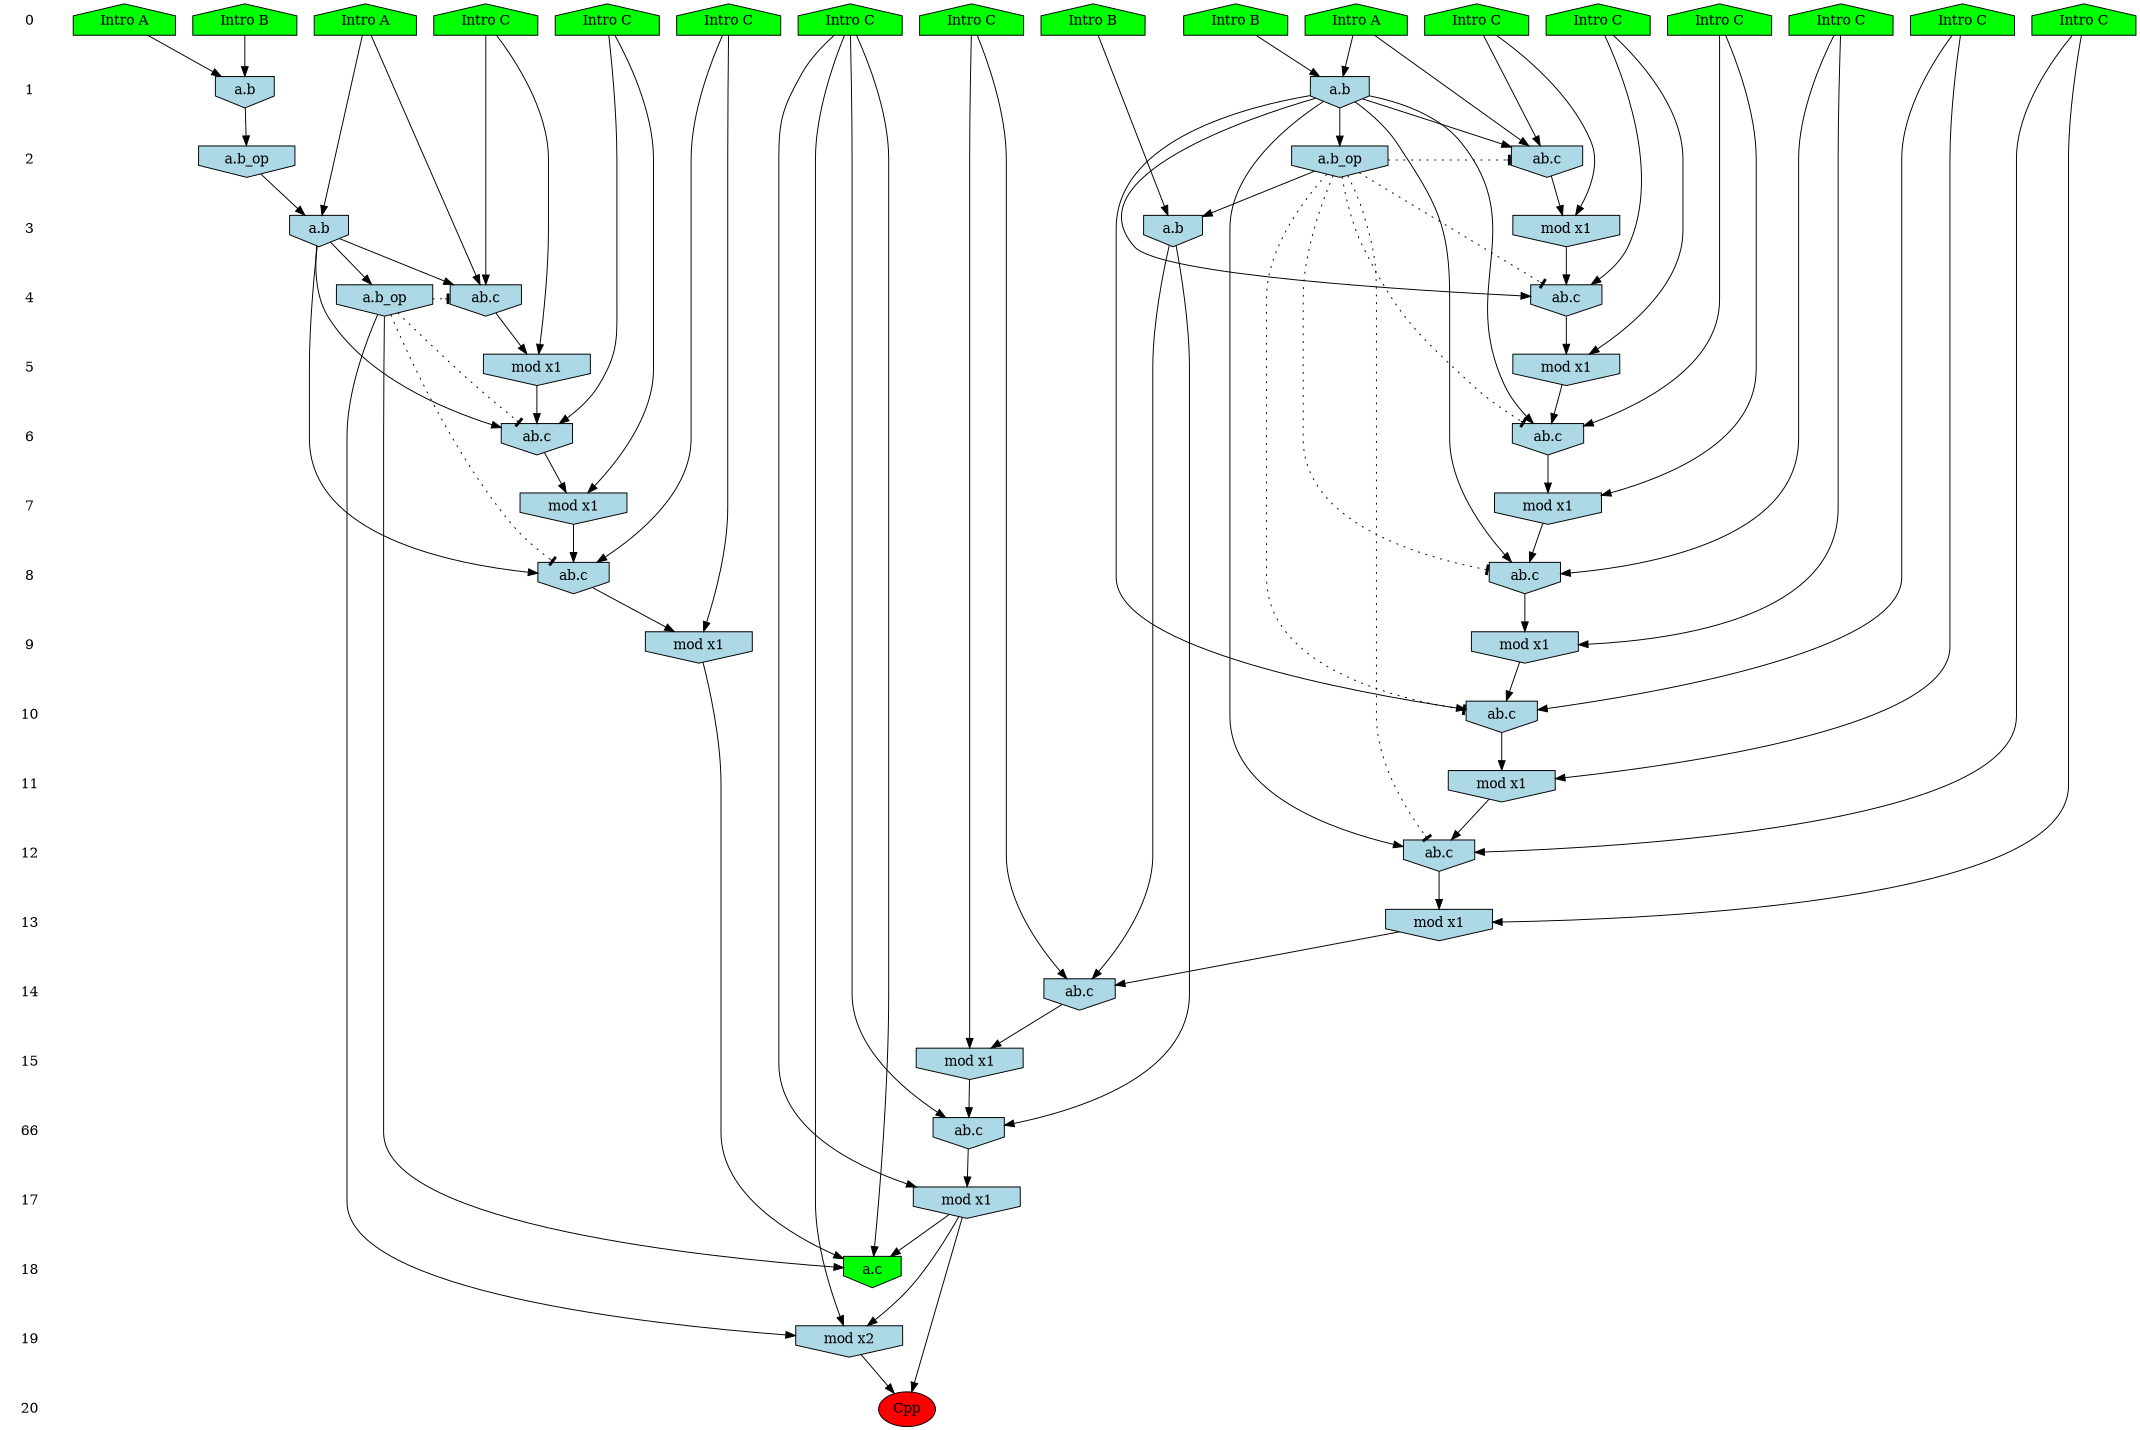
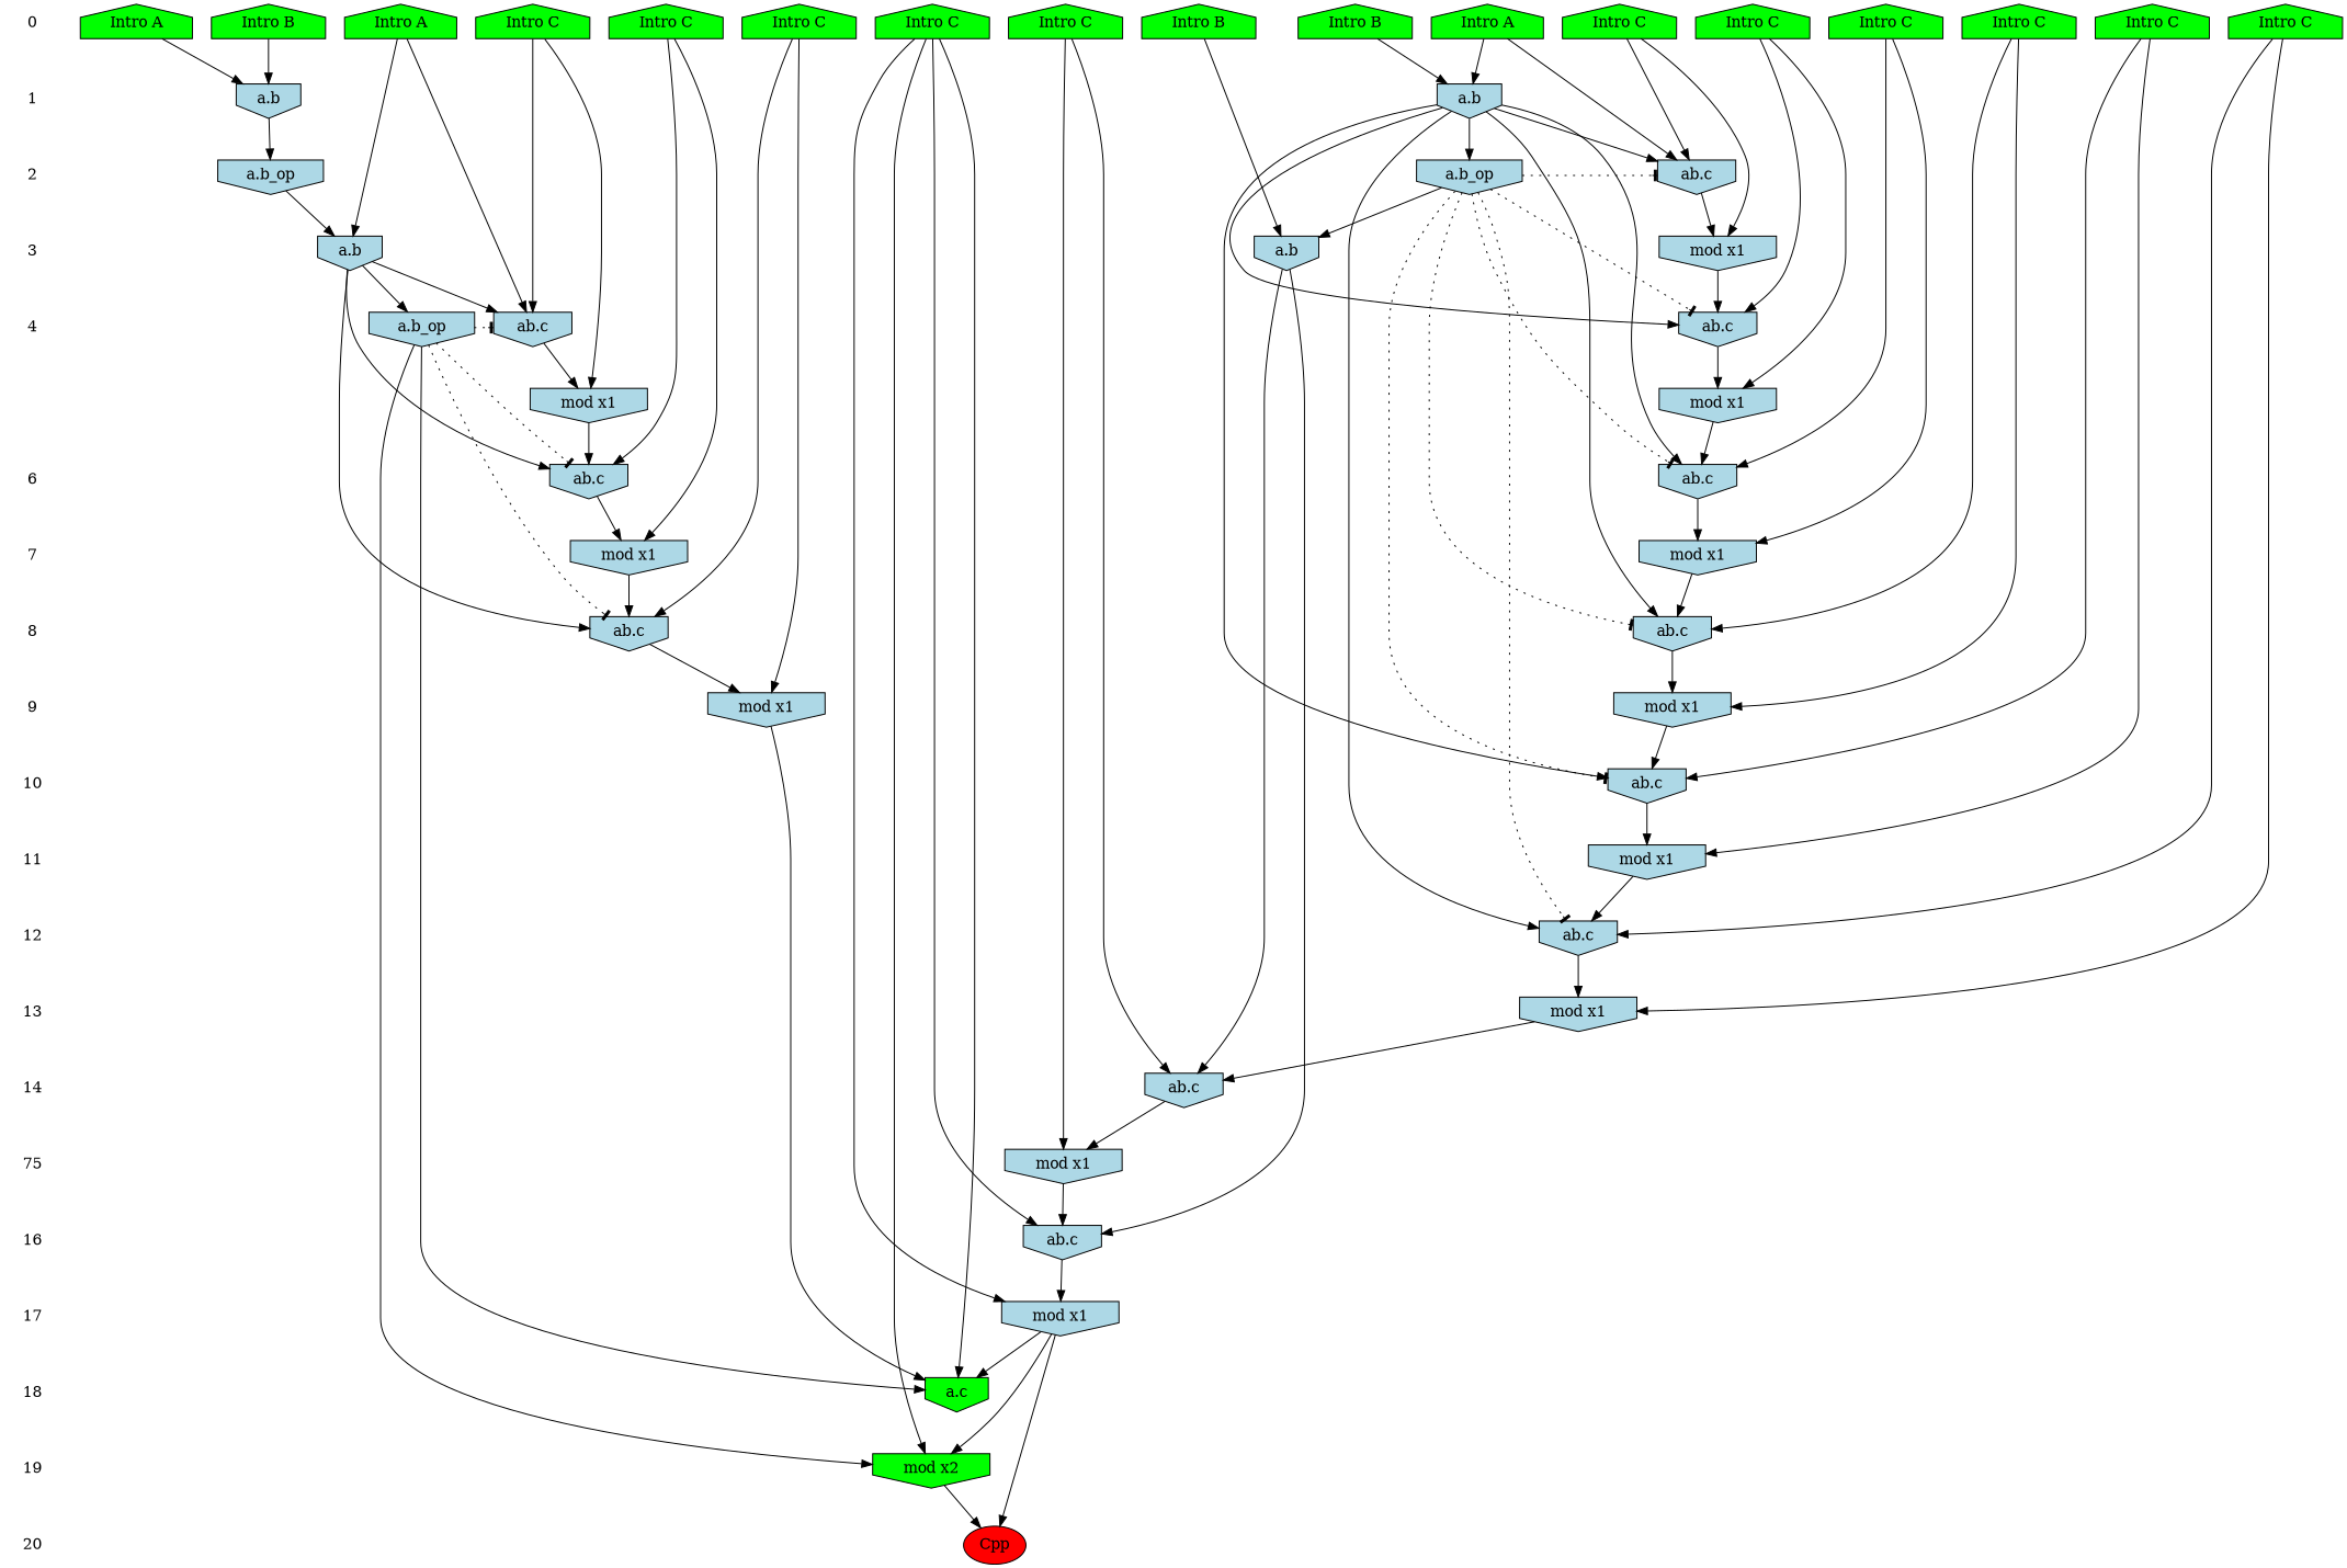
  digraph {
    ranksep=.5
    node [shape=invhouse fillcolor=lightblue style=filled]
    0 [shape=plaintext fillcolor="" style=""]
    n2 [fillcolor=green label="Intro A" shape=house]
    n3 [fillcolor=green label="Intro B" shape=house]
    n4 [fillcolor=green label="Intro B" shape=house]
    n5 [fillcolor=green label="Intro A" shape=house]
    n6 [fillcolor=green label="Intro A" shape=house]
    n7 [fillcolor=green label="Intro B" shape=house]
    n8 [fillcolor=green label="Intro C" shape=house]
    n9 [fillcolor=green label="Intro C" shape=house]
    n10 [fillcolor=green label="Intro C" shape=house]
    n11 [fillcolor=green label="Intro C" shape=house]
    n12 [fillcolor=green label="Intro C" shape=house]
    n13 [fillcolor=green label="Intro C" shape=house]
    n14 [fillcolor=green label="Intro C" shape=house]
    n15 [fillcolor=green label="Intro C" shape=house]
    n16 [fillcolor=green label="Intro C" shape=house]
    n17 [fillcolor=green label="Intro C" shape=house]
    n18 [fillcolor=green label="Intro C" shape=house]
    1 [shape=plaintext fillcolor="" style=""]
    n20 [label="a.b"]
    n21 [label="a.b"]
    2 [shape=plaintext fillcolor="" style=""]
    n23 [label="a.b_op"]
    n24 [label="ab.c"]
    n25 [label="a.b_op"]
    3 [shape=plaintext fillcolor="" style=""]
    n27 [label="mod x1"]
    n28 [label="a.b"]
    n29 [label="a.b"]
    13 [shape=plaintext fillcolor="" style=""]
    n31 [label="mod x1"]
    4 [shape=plaintext fillcolor="" style=""]
    n33 [label="ab.c"]
    n34 [label="ab.c"]
    n35 [label="a.b_op"]
-   5 [shape=plaintext fillcolor="" style=""]
    n37 [label="mod x1"]
    n38 [label="mod x1"]
    6 [shape=plaintext fillcolor="" style=""]
    n40 [label="ab.c"]
    n41 [label="ab.c"]
    7 [shape=plaintext fillcolor="" style=""]
    n43 [label="mod x1"]
    n44 [label="mod x1"]
    8 [shape=plaintext fillcolor="" style=""]
    n46 [label="ab.c"]
    n47 [label="ab.c"]
    9 [shape=plaintext fillcolor="" style=""]
    n49 [label="mod x1"]
    n50 [label="mod x1"]
    10 [shape=plaintext fillcolor="" style=""]
    n52 [label="ab.c"]
    11 [shape=plaintext fillcolor="" style=""]
    n54 [label="mod x1"]
    12 [shape=plaintext fillcolor="" style=""]
    n56 [label="ab.c"]
    14 [shape=plaintext fillcolor="" style=""]
    n58 [label="ab.c"]
-   15 [shape=plaintext fillcolor="" style=""]
+   15 [shape=plaintext label=75 fillcolor="" style=""]
    n60 [label="mod x1"]
-   16 [shape=plaintext label=66 fillcolor="" style=""]
+   16 [shape=plaintext fillcolor="" style=""]
    n62 [label="ab.c"]
    17 [shape=plaintext fillcolor="" style=""]
    n64 [label="mod x1"]
    18 [shape=plaintext fillcolor="" style=""]
    n66 [fillcolor=green label="a.c"]
    19 [shape=plaintext fillcolor="" style=""]
-   n68 [label="mod x2"]
+   n68 [fillcolor=green label="mod x2"]
    20 [shape=plaintext fillcolor="" style=""]
    n70 [fillcolor=red label=Cpp shape=""]
    subgraph sub_1 {
      rank=same
      0
      n2
      n3
      n4
      n5
      n6
      n7
      n8
      n9
      n10
      n11
      n12
      n13
      n14
      n15
      n16
      n17
      n18
    }
    subgraph sub_2 {
      rank=same
      1
      n20
      n21
    }
    subgraph sub_3 {
      rank=same
      2
      n23
      n24
      n25
    }
    subgraph sub_4 {
      rank=same
      3
      n27
      n28
      n29
    }
    subgraph sub_5 {
      rank=same
      13
      n31
    }
    subgraph sub_6 {
      rank=same
      4
      n33
      n34
      n35
    }
    subgraph sub_7 {
      rank=same
-     5
      n37
      n38
    }
    subgraph sub_8 {
      rank=same
      6
      n40
      n41
    }
    subgraph sub_9 {
      rank=same
      7
      n43
      n44
    }
    subgraph sub_10 {
      rank=same
      8
      n46
      n47
    }
    subgraph sub_11 {
      rank=same
      9
      n49
      n50
    }
    subgraph sub_12 {
      rank=same
      10
      n52
    }
    subgraph sub_13 {
      rank=same
      11
      n54
    }
    subgraph sub_14 {
      rank=same
      12
      n56
    }
    subgraph sub_15 {
      rank=same
      14
      n58
    }
    subgraph sub_16 {
      rank=same
      15
      n60
    }
    subgraph sub_17 {
      rank=same
      16
      n62
    }
    subgraph sub_18 {
      rank=same
      17
      n64
    }
    subgraph sub_19 {
      rank=same
      18
      n66
    }
    subgraph sub_20 {
      rank=same
      19
      n68
    }
    subgraph sub_21 {
      rank=same
      20
      n70
    }
    0 -> 1 [style=invis]
    n2 -> n28
    n2 -> n34
    n3 -> n29
    n4 -> n20
    n5 -> n21
    n5 -> n24
    n6 -> n20
    n7 -> n21
    n8 -> n58
    n8 -> n60
    n9 -> n33
    n9 -> n37
    n10 -> n24
    n10 -> n27
    n11 -> n52
    n11 -> n54
    n12 -> n62
    n12 -> n64
    n12 -> n66
    n12 -> n68
    n13 -> n41
    n13 -> n44
    n14 -> n31
    n14 -> n56
    n15 -> n47
    n15 -> n50
    n16 -> n46
    n16 -> n49
    n17 -> n34
    n17 -> n38
    n18 -> n40
    n18 -> n43
    1 -> 2 [style=invis]
    n20 -> n23
    n21 -> n24
    n21 -> n25
    n21 -> n33
    n21 -> n40
    n21 -> n46
    n21 -> n52
    n21 -> n56
    2 -> 3 [style=invis]
    n23 -> n28
    n24 -> n27
    n25 -> n24 [arrowhead=tee style=dotted]
    n25 -> n29
    n25 -> n33 [arrowhead=tee style=dotted]
    n25 -> n40 [arrowhead=tee style=dotted]
    n25 -> n46 [arrowhead=tee style=dotted]
    n25 -> n52 [arrowhead=tee style=dotted]
    n25 -> n56 [arrowhead=tee style=dotted]
    3 -> 4 [style=invis]
    n27 -> n33
    n28 -> n34
    n28 -> n35
    n28 -> n41
    n28 -> n47
    n29 -> n58
    n29 -> n62
    13 -> 14 [style=invis]
    n31 -> n58
-   4 -> 5 [style=invis]
    n33 -> n37
    n34 -> n38
    n35 -> n34 [arrowhead=tee style=dotted]
    n35 -> n41 [arrowhead=tee style=dotted]
    n35 -> n47 [arrowhead=tee style=dotted]
    n35 -> n66
    n35 -> n68
-   5 -> 6 [style=invis]
    n37 -> n40
    n38 -> n41
    6 -> 7 [style=invis]
    n40 -> n43
    n41 -> n44
    7 -> 8 [style=invis]
    n43 -> n46
    n44 -> n47
    8 -> 9 [style=invis]
    n46 -> n49
    n47 -> n50
    9 -> 10 [style=invis]
    n49 -> n52
    n50 -> n66
    10 -> 11 [style=invis]
    n52 -> n54
    11 -> 12 [style=invis]
    n54 -> n56
    12 -> 13 [style=invis]
    n56 -> n31
    14 -> 15 [style=invis]
    n58 -> n60
    15 -> 16 [style=invis]
    n60 -> n62
    16 -> 17 [style=invis]
    n62 -> n64
    17 -> 18 [style=invis]
    n64 -> n66
    n64 -> n68
    n64 -> n70
    18 -> 19 [style=invis]
    19 -> 20 [style=invis]
    n68 -> n70
  }
